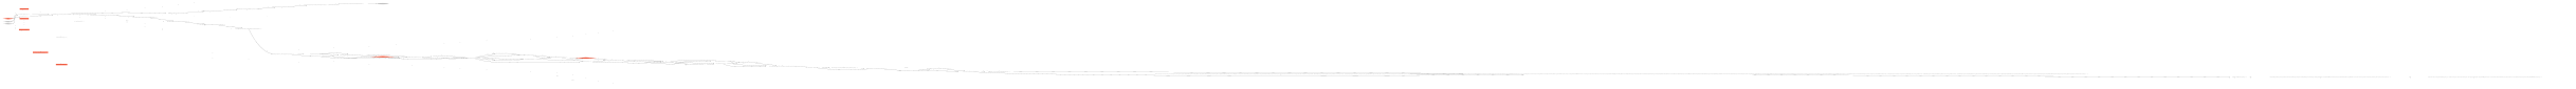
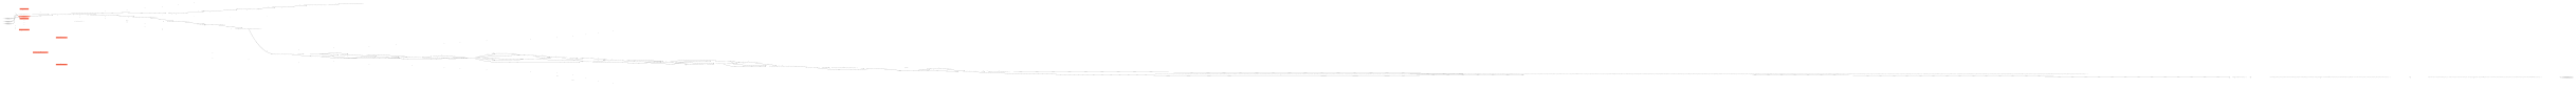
  digraph {
    fontname="EB Garamond"
    rankdir=LR
    node [fillcolor=white fontname="EB Garamond" shape=ellipse style=filled]
    edge [fontname="EB Garamond" style=bold]
    n1 [fillcolor=tomato label="JsonWriter json@@@2@@@['0', '0', '1']" shape=box]
    n2 [label="JSONUtils.fieldNE(json,RegistryConstants.ATTR_DESCRIPTION,filter.getDescription())@@@7@@@['0', '0', '1']"]
    n3 [label="JSONUtils.fieldNE(json,RegistryConstants.ATTR_NAME,filter.getName())@@@6@@@['0', '0', '1']"]
    n4 [label="JSONUtils.fieldNE(json,RegistryConstants.ATTR_TYPE,typeName)@@@5@@@['0', '0', '1']"]
    n5 [label="JSONUtils.serializeStringList(json,RegistryConstants.TAG_INCLUDE,filter.getInclude())@@@9@@@['0', '0', '1']"]
    n6 [label="JSONUtils.field(json,RegistryConstants.ATTR_ENABLED,filter.isEnabled())@@@8@@@['0', '0', '1']"]
    n7 [label="JSONUtils.fieldNE(json,RegistryConstants.ATTR_ID,objectID)@@@4@@@['1', '1', '1']"]
    n8 [label="JSONUtils.serializeStringList(json,RegistryConstants.TAG_EXCLUDE,filter.getExclude())@@@10@@@['0', '0', '1']"]
    n9 [label="JSONUtils.field(json,RegistryConstants.ATTR_PROVIDER,dataSource.getDriver().getProviderDescriptor().getId())@@@5@@@['1', '1', '0']"]
-   n10 [fillcolor=lightgray label="json.endObject()@@@11@@@['0', '0', '1']"]
-   n11 [label="@NotNull JsonWriter json@@@2@@@['1', '0', '0']" shape=box]
+   n11 [fillcolor=tomato label="@NotNull JsonWriter json@@@2@@@['1', '0', '0']" shape=box]
    n12 [label="navSettings.isHideVirtualModel()@@@16@@@['1', '1', '0']" shape=diamond]
    n13 [label="JSONUtils.field(json,RegistryConstants.ATTR_SAVE_PASSWORD,dataSource.isSavePassword())@@@9@@@['1', '1', '0']"]
    n14 [label="JSONUtils.field(json,ATTR_NAVIGATOR_HIDE_SCHEMAS,true)@@@15@@@['1', '1', '0']"]
    n15 [label="{DBPConnectionConfiguration connectionInfo = dataSource.getConnectionConfiguration()json.name(\"configuration\")json.beginObject()JSONUtils.fieldNE(json,RegistryConstants.ATTR_HOST,connectionInfo.getHostName())JSONUtils.fieldNE(json,RegistryConstants.ATTR_PORT,connectionInfo.getHostPort())JSONUtils.fieldNE(json,RegistryConstants.ATTR_SERVER,connectionInfo.getServerName())JSONUtils.fieldNE(json,RegistryConstants.ATTR_DATABASE,connectionInfo.getDatabaseName())JSONUtils.fieldNE(json,RegistryConstants.ATTR_URL,connectionInfo.getUrl())saveSecuredCredentials(dataSource,null,null,connectionInfo.getUserName(),dataSource.isSavePassword()? connectionInfo.getUserPassword(): null)JSONUtils.fieldNE(json,RegistryConstants.ATTR_HOME,connectionInfo.getClientHomeId())if (connectionInfo.getConnectionType() != null) {JSONUtils.field(json,RegistryConstants.ATTR_TYPE,connectionInfo.getConnectionType().getId())}JSONUtils.fieldNE(json,RegistryConstants.ATTR_COLOR,connectionInfo.getConnectionColor())if (connectionInfo.getKeepAliveInterval() > 0) {JSONUtils.field(json,RegistryConstants.ATTR_KEEP_ALIVE,connectionInfo.getKeepAliveInterval())}JSONUtils.fieldNE(json,\"config-profile\",connectionInfo.getConfigProfileName())JSONUtils.serializeProperties(json,RegistryConstants.TAG_PROPERTIES,connectionInfo.getProperties())JSONUtils.serializeProperties(json,RegistryConstants.TAG_PROVIDER_PROPERTIES,connectionInfo.getProviderProperties())JSONUtils.fieldNE(json,RegistryConstants.ATTR_AUTH_MODEL,connectionInfo.getAuthModelId())JSONUtils.serializeProperties(json,\"auth-properties\",connectionInfo.getAuthProperties())if (!ArrayUtils.isEmpty(connectionInfo.getDeclaredEvents())) {json.name(RegistryConstants.TAG_EVENTS)json.beginObject()for (DBPConnectionEventType eventType : connectionInfo.getDeclaredEvents()){DBRShellCommand command = connectionInfo.getEvent(eventType)if (!command.isEnabled()) {continue}json.name(eventType.name())json.beginObject()JSONUtils.field(json,RegistryConstants.ATTR_ENABLED,command.isEnabled())JSONUtils.field(json,RegistryConstants.ATTR_SHOW_PANEL,command.isShowProcessPanel())JSONUtils.field(json,RegistryConstants.ATTR_WAIT_PROCESS,command.isWaitProcessFinish())if (command.isWaitProcessFinish()) {JSONUtils.field(json,RegistryConstants.ATTR_WAIT_PROCESS_TIMEOUT,command.getWaitProcessTimeoutMs())}JSONUtils.field(json,RegistryConstants.ATTR_TERMINATE_AT_DISCONNECT,command.isTerminateAtDisconnect())JSONUtils.field(json,RegistryConstants.ATTR_PAUSE_AFTER_EXECUTE,command.getPauseAfterExecute())JSONUtils.fieldNE(json,RegistryConstants.ATTR_WORKING_DIRECTORY,command.getWorkingDirectory())JSONUtils.fieldNE(json,RegistryConstants.ATTR_COMMAND,command.getCommand())json.endObject()}json.endObject()}if (!CommonUtils.isEmpty(connectionInfo.getHandlers())) {json.name(RegistryConstants.TAG_HANDLERS)json.beginObject()for (DBWHandlerConfiguration configuration : connectionInfo.getHandlers()){if (configuration.isEnabled()) {saveNetworkHandlerConfiguration(json,dataSource,null,configuration)}}json.endObject()}{DBPConnectionBootstrap bootstrap = connectionInfo.getBootstrap()if (bootstrap.hasData()) {json.name(RegistryConstants.TAG_BOOTSTRAP)json.beginObject()if (bootstrap.getDefaultAutoCommit() != null) {JSONUtils.field(json,RegistryConstants.ATTR_AUTOCOMMIT,bootstrap.getDefaultAutoCommit())}if (bootstrap.getDefaultTransactionIsolation() != null) {JSONUtils.field(json,RegistryConstants.ATTR_TXN_ISOLATION,bootstrap.getDefaultTransactionIsolation())}JSONUtils.fieldNE(json,RegistryConstants.ATTR_DEFAULT_CATALOG,bootstrap.getDefaultCatalogName())JSONUtils.fieldNE(json,RegistryConstants.ATTR_DEFAULT_SCHEMA,bootstrap.getDefaultSchemaName())if (bootstrap.isIgnoreErrors()) {JSONUtils.field(json,RegistryConstants.ATTR_IGNORE_ERRORS,true)}JSONUtils.serializeStringList(json,RegistryConstants.TAG_QUERY,bootstrap.getInitQueries())json.endObject()}}json.endObject()}@@@29@@@['1', '1', '0']"]
    n16 [label="{Collection<FilterMapping> filterMappings = dataSource.getObjectFilters()if (!CommonUtils.isEmpty(filterMappings)) {json.name(RegistryConstants.TAG_FILTERS)json.beginArray()for (FilterMapping filter : filterMappings){if (filter.defaultFilter != null && !filter.defaultFilter.isEmpty()) {saveObjectFiler(json,filter.typeName,null,filter.defaultFilter)}for (Map.Entry<String,DBSObjectFilter> cf : filter.customFilters.entrySet()){if (!cf.getValue().isEmpty()) {saveObjectFiler(json,filter.typeName,cf.getKey(),cf.getValue())}}}json.endArray()}}@@@109@@@['1', '1', '0']"]
    n17 [label="JSONUtils.field(json,ATTR_NAVIGATOR_MERGE_ENTITIES,true)@@@17@@@['1', '1', '0']"]
    n18 [label="JSONUtils.field(json,RegistryConstants.ATTR_LOCK_PASSWORD,lockPasswordHash)@@@24@@@['1', '1', '0']"]
    n19 [label="JSONUtils.field(json,RegistryConstants.ATTR_NAME,dataSource.getName())@@@7@@@['1', '1', '0']"]
    n20 [label="JSONUtils.field(json,ATTR_NAVIGATOR_HIDE_FOLDERS,true)@@@14@@@['1', '1', '0']"]
    n21 [label="JSONUtils.fieldNE(json,RegistryConstants.TAG_DESCRIPTION,dataSource.getDescription())@@@8@@@['1', '1', '0']"]
    n22 [label="JSONUtils.field(json,ATTR_NAVIGATOR_SHOW_ONLY_ENTITIES,true)@@@13@@@['1', '0', '0']"]
    n23 [label="JSONUtils.field(json,RegistryConstants.ATTR_READ_ONLY,dataSource.isConnectionReadOnly())@@@18@@@['1', '1', '0']"]
    n24 [label="serializeModifyPermissions(json,dataSource)@@@108@@@['1', '1', '0']"]
    n25 [label="JSONUtils.field(json,RegistryConstants.ATTR_DRIVER,dataSource.getDriver().getId())@@@6@@@['1', '1', '0']"]
    n26 [label="JSONUtils.field(json,ATTR_NAVIGATOR_SHOW_UTIL_OBJECTS,true)@@@12@@@['1', '0', '0']"]
    n27 [label="JSONUtils.field(json,RegistryConstants.ATTR_FOLDER,dataSource.getFolder().getFolderPath())@@@20@@@['1', '1', '0']"]
    n28 [label="{SimplePreferenceStore prefStore = dataSource.getPreferenceStore()Map<String,String> props = new TreeMap<>()for (String propName : prefStore.preferenceNames()){String propValue = prefStore.getString(propName)String defValue = prefStore.getDefaultString(propName)if (propValue != null && !CommonUtils.equalObjects(propValue,defValue)) {props.put(propName,propValue)}}if (!props.isEmpty()) {JSONUtils.serializeProperties(json,RegistryConstants.TAG_CUSTOM_PROPERTIES,props)}}@@@127@@@['1', '1', '0']"]
    n29 [label="JSONUtils.field(json,\"virtual-model-id\",dataSource.getVirtualModel().getId())@@@27@@@['1', '1', '0']"]
    n30 [label="JSONUtils.field(json,ATTR_NAVIGATOR_SHOW_SYSTEM_OBJECTS,true)@@@11@@@['1', '1', '0']"]
    n31 [label="JSONUtils.field(json,ATTR_NAVIGATOR_HIDE_VIRTUAL,true)@@@16@@@['0', '1', '0']"]
    n32 [label="navSettings.isMergeEntities()@@@17@@@['1', '0', '0']" shape=diamond]
    n33 [label="navSettings.isMergeEntities()@@@17@@@['0', '1', '0']" shape=diamond]
    n34 [label="DataSourceNavigatorSettings navSettings = dataSource.getNavigatorSettings()@@@10@@@['1', '1', '0']"]
    n35 [label="navSettings.isHideVirtualModel()@@@16@@@['1', '0', '0']" shape=diamond]
    n36 [label="dataSource.hasSharedVirtualModel()@@@26@@@['1', '1', '0']" shape=diamond]
-   n37 [fillcolor=tomato label="navSettings.isHideSchemas()@@@15@@@['1', '0', '0']" shape=diamond]
+   n37 [label="navSettings.isHideSchemas()@@@15@@@['1', '0', '0']" shape=diamond]
    n38 [label="navSettings.isHideSchemas()@@@15@@@['0', '1', '0']" shape=diamond]
    n39 [label="navSettings.isHideFolders()@@@14@@@['1', '0', '0']" shape=diamond]
    n40 [label="dataSource.getFolder() != null@@@19@@@['1', '1', '0']" shape=diamond]
    n41 [label="navSettings.isShowOnlyEntities()@@@13@@@['1', '1', '0']" shape=diamond]
    n42 [label="final String lockPasswordHash = dataSource.getLockPasswordHash()@@@22@@@['1', '1', '0']"]
-   n44 [fillcolor=tomato label="navSettings.isShowUtilityObjects()@@@12@@@['0', '1', '0']" shape=diamond]
+   n43 [fillcolor=lightgray label="json.endObject()@@@141@@@['1', '1', '0']"]
+   n44 [label="navSettings.isShowUtilityObjects()@@@12@@@['0', '1', '0']" shape=diamond]
    n45 [label="JSONUtils.field(json,ATTR_NAVIGATOR_SHOW_UTIL_OBJECTS,true)@@@12@@@['1', '1', '0']"]
    n46 [label="navSettings.isShowSystemObjects()@@@11@@@['0', '1', '0']" shape=diamond]
    n47 [label="navSettings.isShowSystemObjects()@@@11@@@['1', '0', '0']" shape=diamond]
    n48 [fillcolor=tomato label="@NotNull JsonWriter json@@@2@@@['0', '1', '0']" shape=box]
    n49 [label="JSONUtils.field(json,ATTR_NAVIGATOR_SHOW_ONLY_ENTITIES,true)@@@13@@@['0', '1', '0']"]
    n50 [label="navSettings.isHideFolders()@@@14@@@['0', '1', '0']" shape=diamond]
    n51 [fillcolor=lightgray label="saveDataSource['0', '1', '0']" shape=diamond]
    n52 [fillcolor=tomato label="@NotNull DataSourceDescriptor dataSource@@@2@@@['1', '1', '0']" shape=box]
    n53 [label="json.name(dataSource.getId())@@@3@@@['1', '1', '0']"]
    n54 [fillcolor=lightgray label="saveDataSource['1', '0', '0']" shape=diamond]
-   n55 [label="json.beginObject()@@@3@@@['0', '0', '1']"]
-   n56 [fillcolor=tomato label="saveObjectFiler['0', '0', '1']" shape=diamond]
+   n55 [fillcolor=tomato label="json.beginObject()@@@3@@@['0', '0', '1']"]
+   n56 [fillcolor=lightgray label="saveObjectFiler['0', '0', '1']" shape=diamond]
    n57 [fillcolor=tomato label="DBSObjectFilter filter@@@2@@@['0', '0', '1']" shape=box]
    n58 [label="String typeName@@@2@@@['0', '0', '1']" shape=box]
    n59 [fillcolor=tomato label="String objectID@@@2@@@['0', '0', '1']" shape=box]
    n60 [label="!CommonUtils.isEmpty(lockPasswordHash)@@@23@@@['1', '1', '0']" shape=diamond]
    n1 -> n2 [label=json style=solid]
    n1 -> n3 [label=json style=solid]
    n1 -> n4 [label=json style=solid]
    n1 -> n5 [label=json style=solid]
    n1 -> n6 [label=json style=solid]
    n1 -> n7 [label=json style=solid]
    n1 -> n8 [label=json style=solid]
    n2 -> n6
    n3 -> n2
    n4 -> n3
    n5 -> n8
    n6 -> n5
    n7 -> n4
    n7 -> n9
-   n8 -> n10
    n9 -> n7 [label=0 style=dashed]
    n9 -> n25
    n11 -> n9 [label=json style=solid]
    n11 -> n12 [label=json style=solid]
    n11 -> n13 [label=json style=solid]
    n11 -> n14 [label=json style=solid]
    n11 -> n15 [label=json style=solid]
    n11 -> n16 [label=json style=solid]
    n11 -> n17 [label=json style=solid]
    n11 -> n18 [label=json style=solid]
    n11 -> n19 [label=json style=solid]
    n11 -> n20 [label=json style=solid]
    n11 -> n21 [label=json style=solid]
    n11 -> n22 [label=json style=solid]
    n11 -> n23 [label=json style=solid]
    n11 -> n24 [label=json style=solid]
    n11 -> n25 [label=json style=solid]
    n11 -> n26 [label=json style=solid]
    n11 -> n27 [label=json style=solid]
    n11 -> n28 [label=json style=solid]
    n11 -> n29 [label=json style=solid]
    n11 -> n30 [label=json style=solid]
    n12 -> n31 [label=true style=dotted]
    n12 -> n31
    n12 -> n32
    n12 -> n33
    n13 -> n6 [label=0 style=dashed]
    n13 -> n34
    n14 -> n12
    n14 -> n35
    n15 -> n24
    n16 -> n28
    n17 -> n23
    n18 -> n36
    n19 -> n3 [label=0 style=dashed]
    n19 -> n21
    n20 -> n37
    n20 -> n38
    n21 -> n2 [label=0 style=dashed]
    n21 -> n13
    n22 -> n39
    n23 -> n40
    n24 -> n16
    n25 -> n4 [label=0 style=dashed]
    n25 -> n19
    n26 -> n41
    n27 -> n42
+   n28 -> n43
    n29 -> n15
    n30 -> n44
    n30 -> n45
    n31 -> n33
    n32 -> n17 [label=true style=dotted]
    n32 -> n17
    n32 -> n23
    n33 -> n17
    n33 -> n17 [label=true style=dotted]
    n33 -> n23
    n34 -> n46
    n34 -> n47
    n35 -> n12
    n35 -> n12 [label=true style=dotted]
    n35 -> n32
    n36 -> n15
    n36 -> n29 [label=true style=dotted]
    n36 -> n29
    n37 -> n14 [label=true style=dotted]
    n37 -> n14
    n38 -> n12
    n38 -> n14 [label=true style=dotted]
    n38 -> n14
    n39 -> n20 [label=true style=dotted]
    n39 -> n20
    n39 -> n37
    n40 -> n27 [label=true style=dotted]
    n40 -> n27
    n40 -> n42
    n41 -> n22 [label=true style=dotted]
    n41 -> n22
    n41 -> n38
    n41 -> n39
    n41 -> n49
    n41 -> n49 [label=true style=dotted]
    n41 -> n50
    n42 -> n18 [label=lockPasswordHash style=solid]
    n42 -> n60
    n44 -> n41
    n44 -> n45 [label=true style=dotted]
    n44 -> n45
    n45 -> n26
    n45 -> n26 [label=true style=dotted]
    n45 -> n41
    n46 -> n30
    n46 -> n30 [label=true style=dotted]
    n46 -> n44
    n47 -> n30
    n47 -> n30 [label=true style=dotted]
    n47 -> n45
    n48 -> n9 [label=json style=solid]
    n48 -> n13 [label=json style=solid]
    n48 -> n14 [label=json style=solid]
    n48 -> n15 [label=json style=solid]
    n48 -> n16 [label=json style=solid]
    n48 -> n17 [label=json style=solid]
    n48 -> n18 [label=json style=solid]
    n48 -> n19 [label=json style=solid]
    n48 -> n20 [label=json style=solid]
    n48 -> n21 [label=json style=solid]
    n48 -> n23 [label=json style=solid]
    n48 -> n24 [label=json style=solid]
    n48 -> n25 [label=json style=solid]
    n48 -> n27 [label=json style=solid]
    n48 -> n28 [label=json style=solid]
    n48 -> n29 [label=json style=solid]
    n48 -> n30 [label=json style=solid]
    n48 -> n31 [label=json style=solid]
    n48 -> n45 [label=json style=solid]
    n48 -> n49 [label=json style=solid]
    n49 -> n50
    n50 -> n20 [label=true style=dotted]
    n50 -> n20
    n51 -> n48 [label=true style=dotted]
    n51 -> n52 [label=true style=dotted]
    n51 -> n53
    n52 -> n15 [label=dataSource style=solid]
    n52 -> n24 [label=dataSource style=solid]
    n53 -> n7
    n54 -> n11 [label=true style=dotted]
    n54 -> n52 [label=true style=dotted]
    n54 -> n53
    n55 -> n7
    n56 -> n1 [label=true style=dotted]
    n56 -> n55
    n56 -> n57 [label=true style=dotted]
    n56 -> n58 [label=true style=dotted]
    n56 -> n59 [label=true style=dotted]
    n58 -> n4 [label=typeName style=solid]
    n59 -> n7 [label=objectID style=solid]
    n60 -> n18
    n60 -> n18 [label=true style=dotted]
    n60 -> n36
  }
